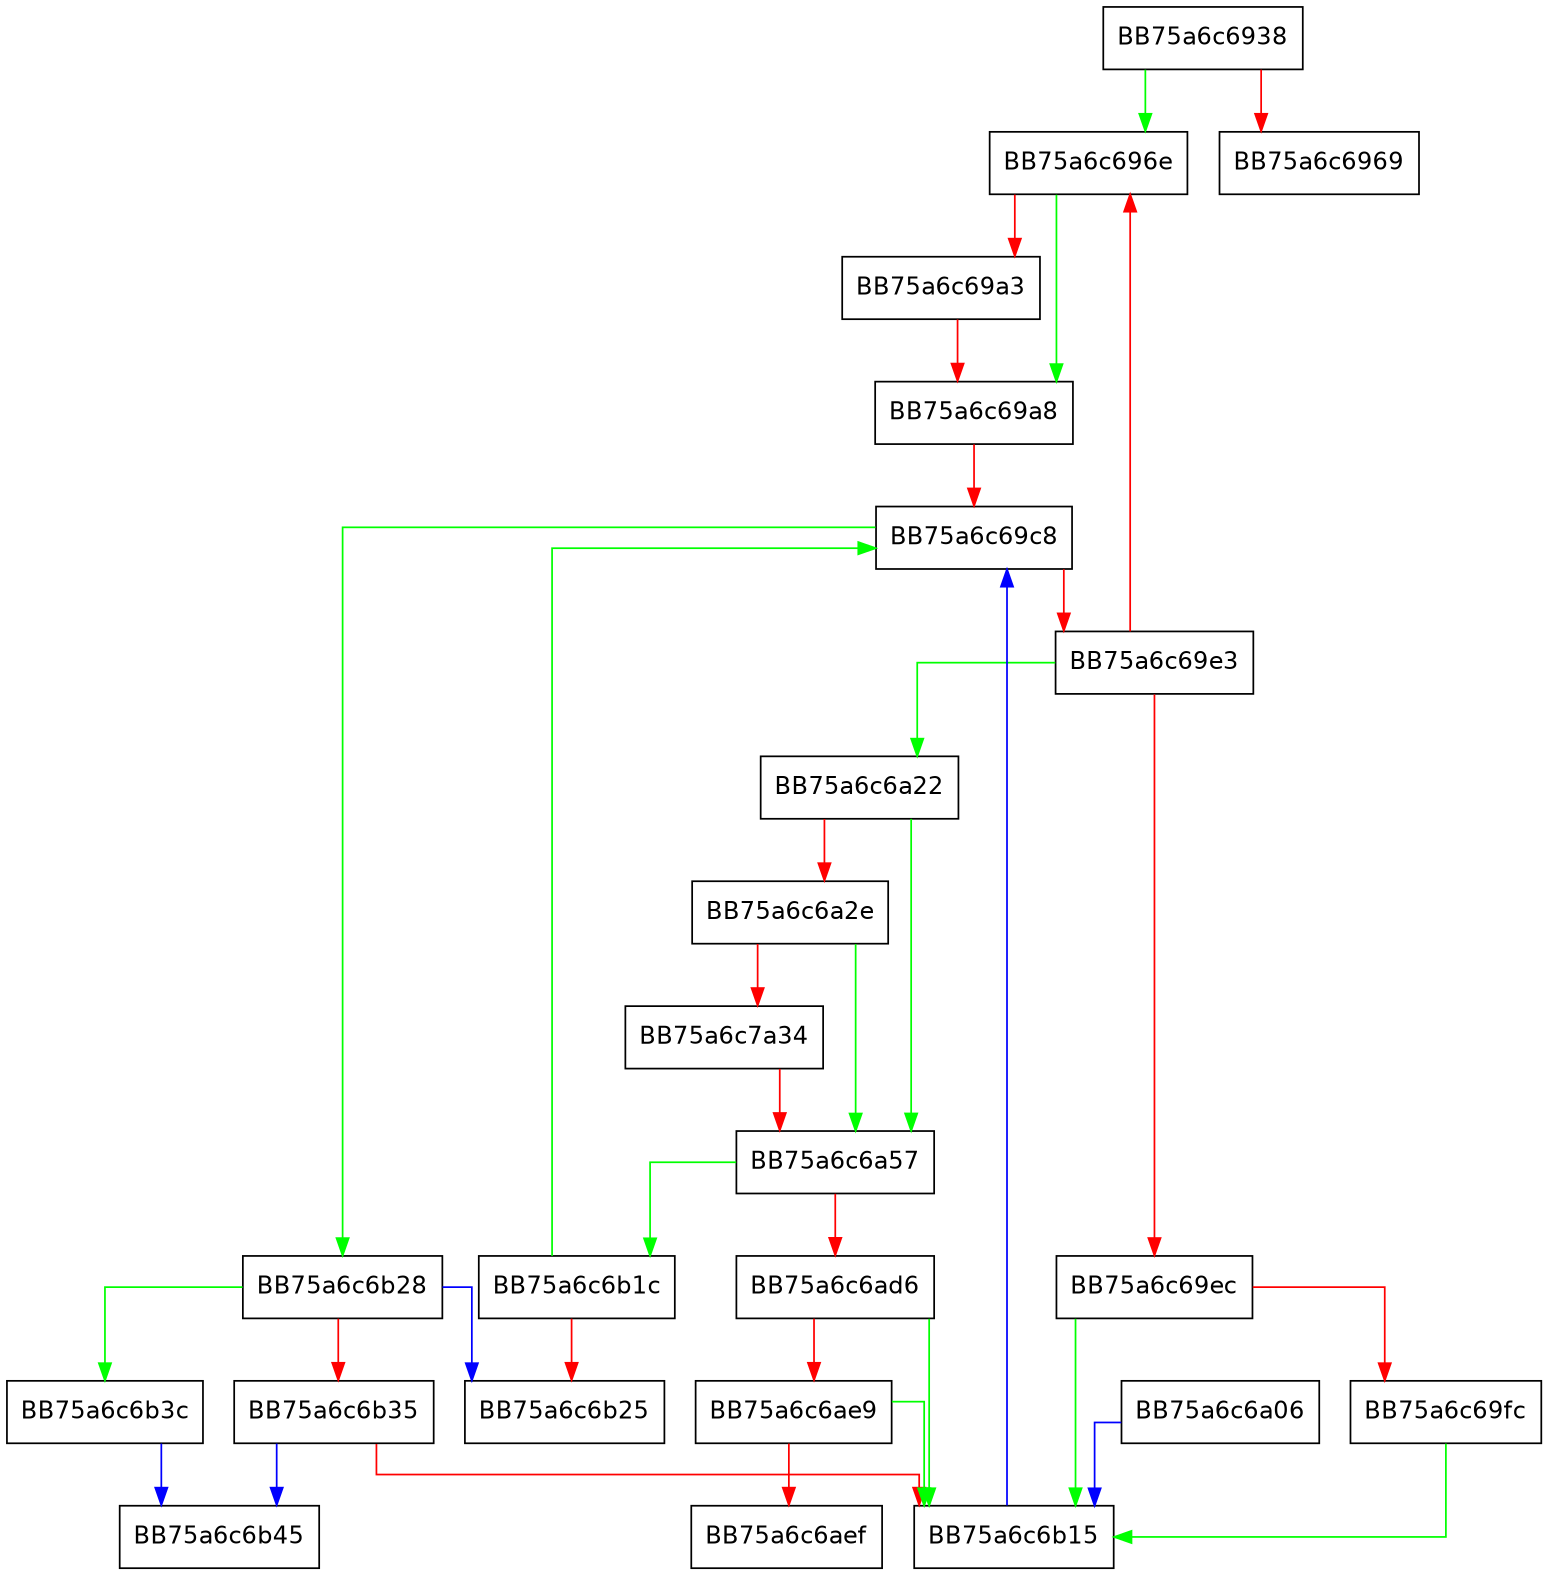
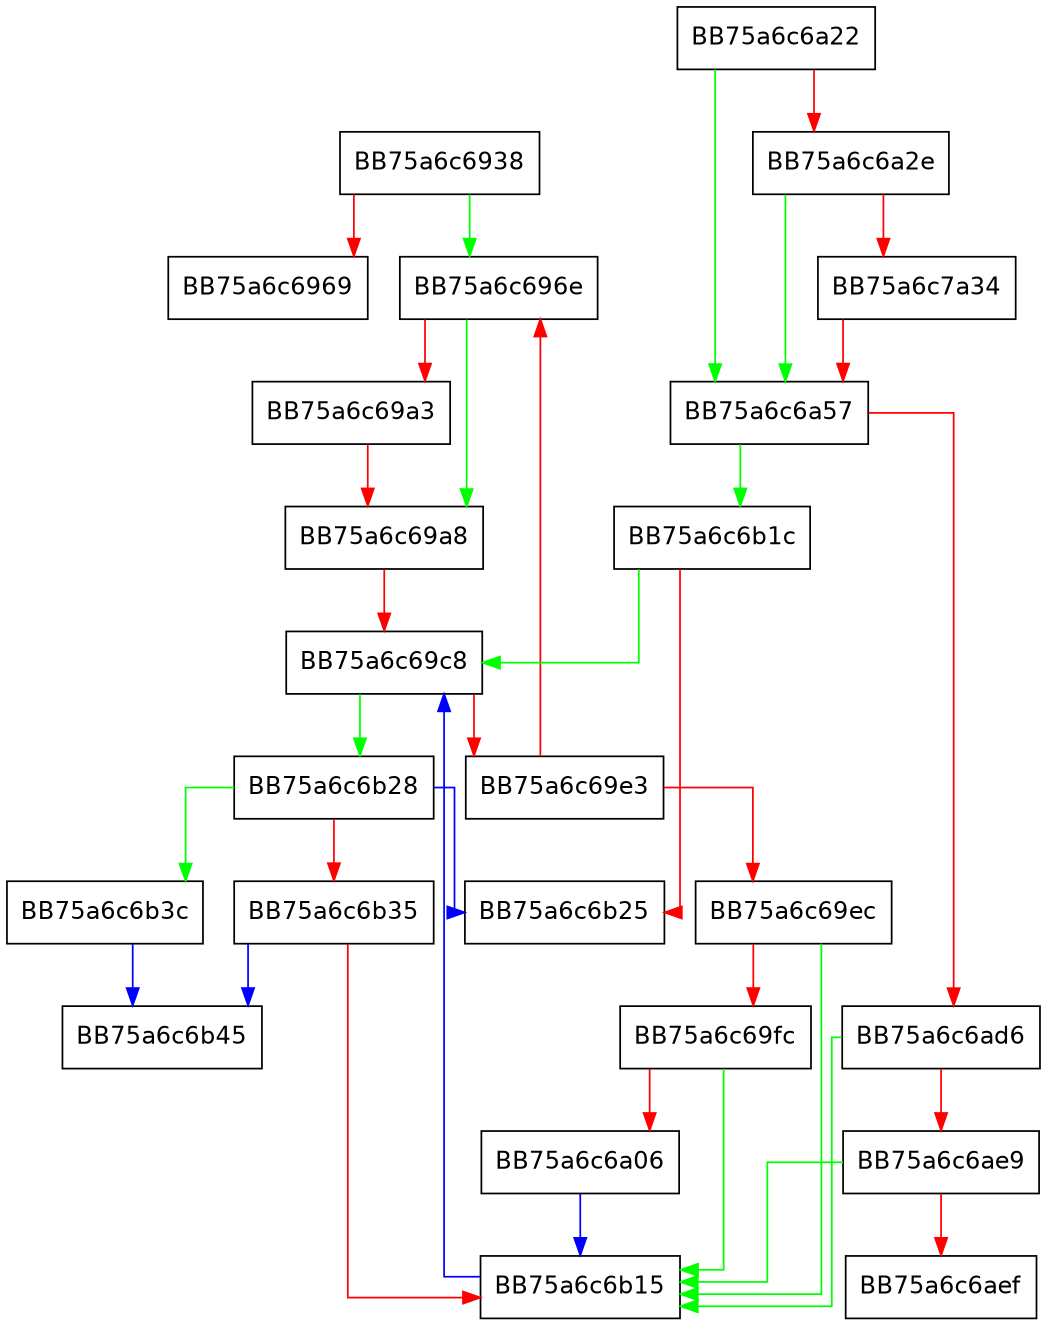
  digraph {
    fontname="DejaVu Sans"
    splines=ortho
    node [fontname="DejaVu Sans" shape=box]
    edge [color=red fontname="DejaVu Sans"]
    BB75a6c6938
    BB75a6c696e
    BB75a6c6969
    BB75a6c69a8
    BB75a6c69a3
    BB75a6c69c8
    BB75a6c6b28
    BB75a6c69e3
    BB75a6c6b3c
    BB75a6c6b35
    BB75a6c6b25
    BB75a6c6a22
    BB75a6c69ec
    BB75a6c6b45
    BB75a6c6b15
    BB75a6c6a57
    BB75a6c6a2e
    BB75a6c69fc
    BB75a6c6b1c
    BB75a6c6ad6
    n21 [label=BB75a6c7a34]
    BB75a6c6a06
    BB75a6c6ae9
    BB75a6c6aef
    BB75a6c6938 -> BB75a6c696e [color=green]
    BB75a6c6938 -> BB75a6c6969
    BB75a6c696e -> BB75a6c69a8 [color=green]
    BB75a6c696e -> BB75a6c69a3
    BB75a6c69a8 -> BB75a6c69c8
    BB75a6c69a3 -> BB75a6c69a8
    BB75a6c69c8 -> BB75a6c6b28 [color=green]
    BB75a6c69c8 -> BB75a6c69e3
    BB75a6c6b28 -> BB75a6c6b3c [color=green]
    BB75a6c6b28 -> BB75a6c6b35
    BB75a6c6b28 -> BB75a6c6b25 [color=blue]
    BB75a6c69e3 -> BB75a6c696e
-   BB75a6c69e3 -> BB75a6c6a22 [color=green]
    BB75a6c69e3 -> BB75a6c69ec
    BB75a6c6b3c -> BB75a6c6b45 [color=blue]
    BB75a6c6b35 -> BB75a6c6b45 [color=blue]
    BB75a6c6b35 -> BB75a6c6b15
    BB75a6c6a22 -> BB75a6c6a57 [color=green]
    BB75a6c6a22 -> BB75a6c6a2e
    BB75a6c69ec -> BB75a6c6b15 [color=green]
    BB75a6c69ec -> BB75a6c69fc
    BB75a6c6b15 -> BB75a6c69c8 [color=blue]
    BB75a6c6a57 -> BB75a6c6b1c [color=green]
    BB75a6c6a57 -> BB75a6c6ad6
    BB75a6c6a2e -> BB75a6c6a57 [color=green]
    BB75a6c6a2e -> n21
    BB75a6c69fc -> BB75a6c6b15 [color=green]
+   BB75a6c69fc -> BB75a6c6a06
    BB75a6c6b1c -> BB75a6c69c8 [color=green]
    BB75a6c6b1c -> BB75a6c6b25
    BB75a6c6ad6 -> BB75a6c6b15 [color=green]
    BB75a6c6ad6 -> BB75a6c6ae9
    n21 -> BB75a6c6a57
    BB75a6c6a06 -> BB75a6c6b15 [color=blue]
    BB75a6c6ae9 -> BB75a6c6b15 [color=green]
    BB75a6c6ae9 -> BB75a6c6aef
  }
